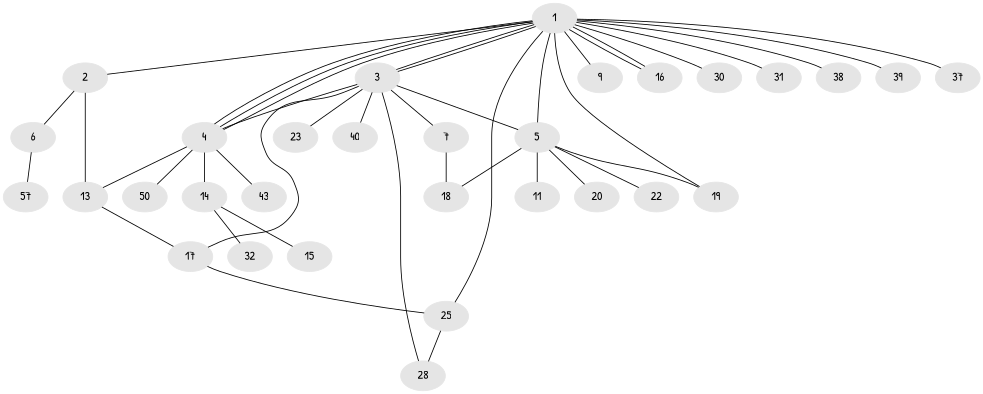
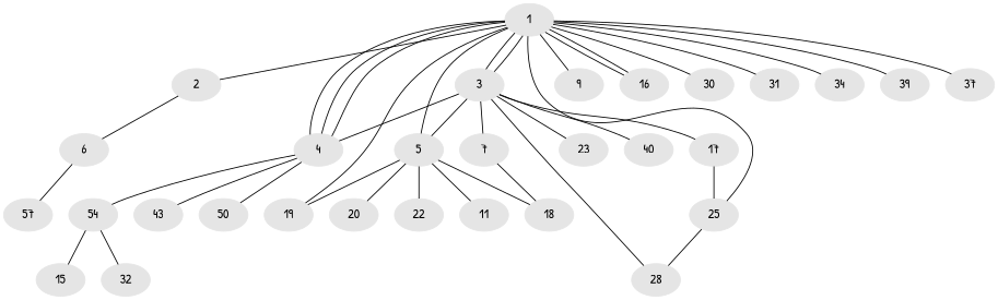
  graph {
    fontname="Patrick Hand"
    node [color=gray90 fontname="Patrick Hand" style=filled]
    edge [fontname="Patrick Hand"]
    1
    2
    3 [super="+35"]
    4 [super="+24"]
    5 [super="+12+8+41+53+49+33"]
    9
    16
    19
    25 [super="+46+52+44+48+26"]
    30
    31
-   34 [super="+42" label=38]
+   34 [super="+42"]
    n13 [label=39]
    37
    6
-   13
    7
    17
    23
    28
    40
-   14 [super="+27"]
+   14 [super="+27" label=54]
    43
    50
    11
    18 [super="+38"]
    20 [super="+21+29"]
    22
    15
    32
    n31 [label=57]
    1 -- 2
    1 -- 3
    1 -- 3
    1 -- 4
    1 -- 4
    1 -- 4
    1 -- 5
    1 -- 9
    1 -- 16
    1 -- 16
    1 -- 19
    1 -- 25
    1 -- 30
    1 -- 31
    1 -- 34
    1 -- n13
    1 -- 37
    2 -- 6
-   2 -- 13
    3 -- 4 [weight=2]
    3 -- 5
    3 -- 7
    3 -- 17
    3 -- 23
    3 -- 28
    3 -- 40
-   4 -- 13
    4 -- 14
    4 -- 43
    4 -- 50
    5 -- 19
    5 -- 11 [weight=2]
    5 -- 18
    5 -- 20
    5 -- 22
    25 -- 28
    6 -- n31
-   13 -- 17
    7 -- 18
    17 -- 25 [weight=2]
    14 -- 15
    14 -- 32
  }
